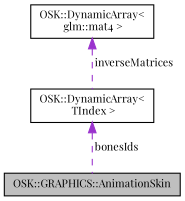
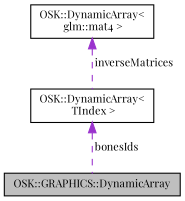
  digraph {
    fontname="Playfair Display"
    node [color=black fillcolor=white fontname="Playfair Display" fontsize=10 shape=record style=filled]
    edge [color=darkorchid3 dir=back fontname="Playfair Display" fontsize=10 labelfontname=Helvetica labelfontsize=10 style=dashed]
-   n1 [fillcolor=grey75 fontcolor=black height=0.2 label="OSK::GRAPHICS::AnimationSkin" width=0.4]
+   n1 [fillcolor=grey75 fontcolor=black height=0.2 label="OSK::GRAPHICS::DynamicArray" width=0.4]
    n2 [height=0.2 label="OSK::DynamicArray\<\l glm::mat4 \>" width=0.4]
    n3 [height=0.2 label="OSK::DynamicArray\<\l TIndex \>" width=0.4]
    n2 -> n3 [label=" inverseMatrices"]
    n3 -> n1 [label=" bonesIds"]
  }
